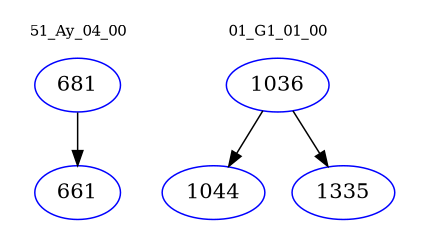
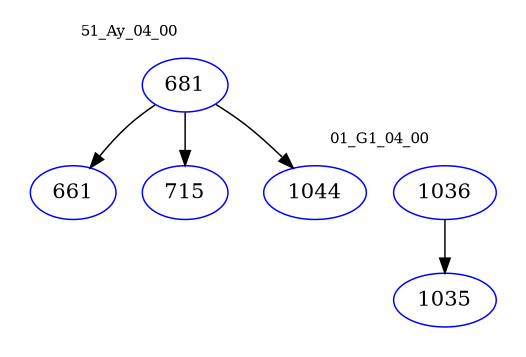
  digraph {
    fontname="DejaVu Serif"
    node [color=blue fontname="DejaVu Serif"]
    edge [color=black fontname="DejaVu Serif"]
    n1 [label=681]
    n2 [label=661]
+   n3 [label=715]
    n4 [label=1036]
    n5 [label=1044]
-   n6 [label=1335]
+   n6 [label=1035]
    subgraph cluster_1 {
      color=white
      fontsize=10
      label="51_Ay_04_00"
      n1
      n2
+     n3
    }
    subgraph cluster_2 {
      color=white
      fontsize=10
-     label="01_G1_01_00"
+     label="01_G1_04_00"
      n4
      n5
      n6
    }
    n1 -> n2
-   n4 -> n5
+   n1 -> n3
+   n1 -> n5
    n4 -> n6
  }
